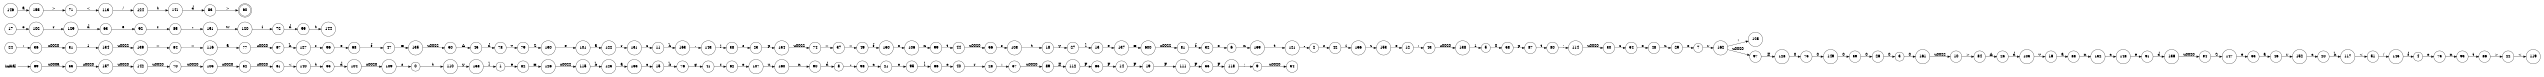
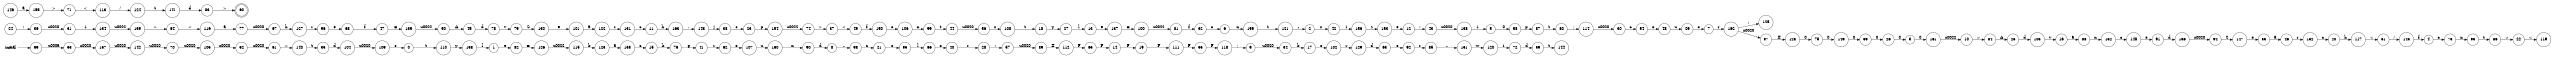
  digraph {
    rankdir=LR
    node [shape=circle]
    0
    110
    158
    1
    82
    126
    115
    2
    42
    156
    153
    3
    161
    10
    84
    4
    73
    93
    86
    5
    58
    87
    80
    6
    159
    121
    7
    162
    125
    97
    8
    98
    21
    95
    9
    34
    17
    102
    25
    103
    11
    163
    143
    38
    12
    43
    138
    13
    137
-   100 [label=600]
+   100
    81
    14
    19
    111
    55
    15
    76
    41
    62
    16
    88
    132
    148
    129
    63
    18
    27
    118
    20
    117
    51
    145
    66
    40
    22
    119
    146
    155
    23
    154
    74
    37
    24
    36
    31
    134
    26
    28
    57
    89
    112
    29
    30
    54
    48
    139
    64
    32
    33
    46
    152
    35
    104
    109
    49
    150
    106
    39
    107
    160
    44
    56
    108
    45
    78
    79
    130
    47
    135
    50
    99
    52
    61
    140
    53
    157
    142
    70
    65
    114
    59
    144
    60 [shape=doublecircle]
    90
    92
    85
    151
    116
    77
    67
    127
    96
    68
    69
    initial [shape=plaintext]
    105
    71
    113
    124
    141
    72
    75
    149
    101
    122
    123
    83
    120
    91
    136
    94
    147
    128
    131
    133
    0 -> 110 [label=t]
    110 -> 158 [label=y]
    158 -> 1 [label=l]
    1 -> 82 [label=e]
    82 -> 126 [label="="]
    126 -> 115 [label="\u0022"]
    115 -> 123 [label=b]
    2 -> 42 [label=s]
    42 -> 156 [label=i]
    156 -> 153 [label=z]
    153 -> 12 [label=e]
    3 -> 161 [label=0]
    161 -> 10 [label="\u0022"]
    10 -> 84 [label=">"]
    84 -> 25 [label=A]
    4 -> 73 [label=o]
    73 -> 93 [label=n]
    93 -> 86 [label=t]
    86 -> 22 [label=">"]
    5 -> 58 [label=0]
    58 -> 87 [label=p]
    87 -> 80 [label=t]
    80 -> 114 [label=";"]
    6 -> 159 [label=n]
    159 -> 121 [label=t]
    121 -> 2 [label="-"]
    7 -> 162 [label=r]
    162 -> 125 [label=":"]
    162 -> 97 [label="\u0020"]
    97 -> 128 [label="#"]
    8 -> 98 [label="-"]
    98 -> 21 [label=c]
    21 -> 95 [label=o]
    95 -> 66 [label=l]
    9 -> 34 [label="\u0020"]
+   34 -> 17 [label=b]
    17 -> 102 [label=o]
    102 -> 129 [label=r]
    25 -> 103 [label=d]
    103 -> 16 [label=v]
    11 -> 163 [label=h]
    163 -> 143 [label="."]
    143 -> 38 [label=j]
    38 -> 23 [label=s]
    12 -> 43 [label=":"]
    43 -> 138 [label="\u0020"]
    138 -> 5 [label=1]
    13 -> 137 [label=e]
    137 -> 100 [label="="]
    100 -> 81 [label="\u0022"]
    81 -> 32 [label=f]
    14 -> 19 [label=F]
    19 -> 111 [label=F]
    111 -> 55 [label=F]
    55 -> 118 [label=F]
    15 -> 76 [label=k]
    76 -> 41 [label=g]
    41 -> 62 [label=r]
    62 -> 107 [label=o]
    16 -> 88 [label=a]
    88 -> 132 [label=n]
    132 -> 148 [label=c]
    148 -> 91 [label=e]
    129 -> 63 [label=d]
    63 -> 92 [label=e]
    18 -> 27 [label=y]
    27 -> 13 [label=l]
    118 -> 9 [label=";"]
    20 -> 117 [label=h]
    117 -> 51 [label="<"]
    51 -> 145 [label="/"]
    145 -> 4 [label=f]
    66 -> 40 [label=o]
    40 -> 28 [label=r]
    22 -> 119 [label="<"]
    146 -> 155 [label=a]
    155 -> 71 [label=">"]
    23 -> 154 [label=p]
    154 -> 74 [label="\u0022"]
    74 -> 37 [label=">"]
    37 -> 49 [label="<"]
    24 -> 36 [label=":"]
    36 -> 31 [label="\u0020"]
    31 -> 134 [label=1]
    134 -> 139 [label="\u0022"]
    26 -> 3 [label=0]
    28 -> 57 [label=":"]
    57 -> 89 [label="\u0020"]
    89 -> 112 [label="#"]
    112 -> 65 [label=F]
    29 -> 7 [label=o]
    30 -> 54 [label=c]
    54 -> 48 [label=o]
    48 -> 29 [label=u]
    139 -> 64 [label=">"]
    64 -> 116 [label="<"]
    32 -> 6 [label=o]
    33 -> 46 [label=a]
    46 -> 152 [label=r]
    152 -> 20 [label=c]
    35 -> 104 [label=d]
    104 -> 109 [label="\u0020"]
    109 -> 0 [label=s]
    49 -> 150 [label=f]
    150 -> 106 [label=o]
    106 -> 99 [label=n]
    39 -> 26 [label=0]
    107 -> 160 [label=u]
    160 -> 90 [label=n]
    44 -> 56 [label="\u0020"]
    56 -> 108 [label=s]
    108 -> 18 [label=t]
    45 -> 78 [label=d]
    78 -> 79 [label=v]
    79 -> 130 [label=S]
    130 -> 101 [label=e]
    47 -> 135 [label="="]
    135 -> 50 [label="\u0022"]
    50 -> 45 [label=A]
    99 -> 44 [label=t]
    52 -> 61 [label="\u0020"]
    61 -> 140 [label="<"]
    140 -> 35 [label=t]
    53 -> 157 [label="\u0020"]
    157 -> 142 [label="\u0020"]
    142 -> 70 [label="\u0020"]
    70 -> 105 [label="\u0020"]
    65 -> 14 [label=F]
    114 -> 30 [label="\u0020"]
    59 -> 144 [label=t]
    90 -> 8 [label=d]
    92 -> 85 [label=r]
    85 -> 151 [label="-"]
    151 -> 120 [label=w]
    116 -> 77 [label=a]
    77 -> 67 [label="\u0020"]
    67 -> 127 [label=h]
    127 -> 96 [label=r]
    96 -> 68 [label=e]
    68 -> 47 [label=f]
    69 -> 53 [label="\u000a"]
    initial -> 69
    105 -> 52 [label="\u0020"]
    71 -> 113 [label="<"]
    113 -> 124 [label="/"]
    124 -> 141 [label=t]
    141 -> 83 [label=d]
    72 -> 59 [label=d]
    75 -> 149 [label=0]
    149 -> 39 [label=0]
    101 -> 122 [label=a]
    122 -> 131 [label=r]
    123 -> 133 [label=a]
    83 -> 60 [label=">"]
    120 -> 72 [label=i]
    91 -> 136 [label=d]
    136 -> 94 [label="\u0020"]
    94 -> 147 [label=S]
    147 -> 33 [label=e]
    128 -> 75 [label=0]
    131 -> 11 [label=c]
    133 -> 15 [label=c]
  }
